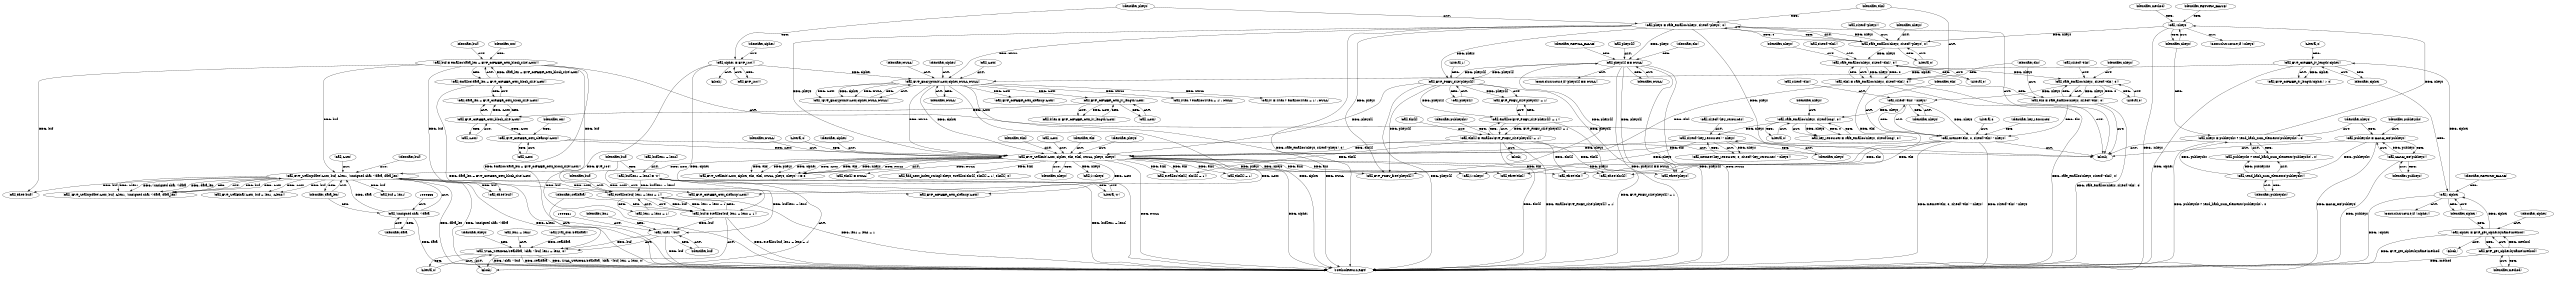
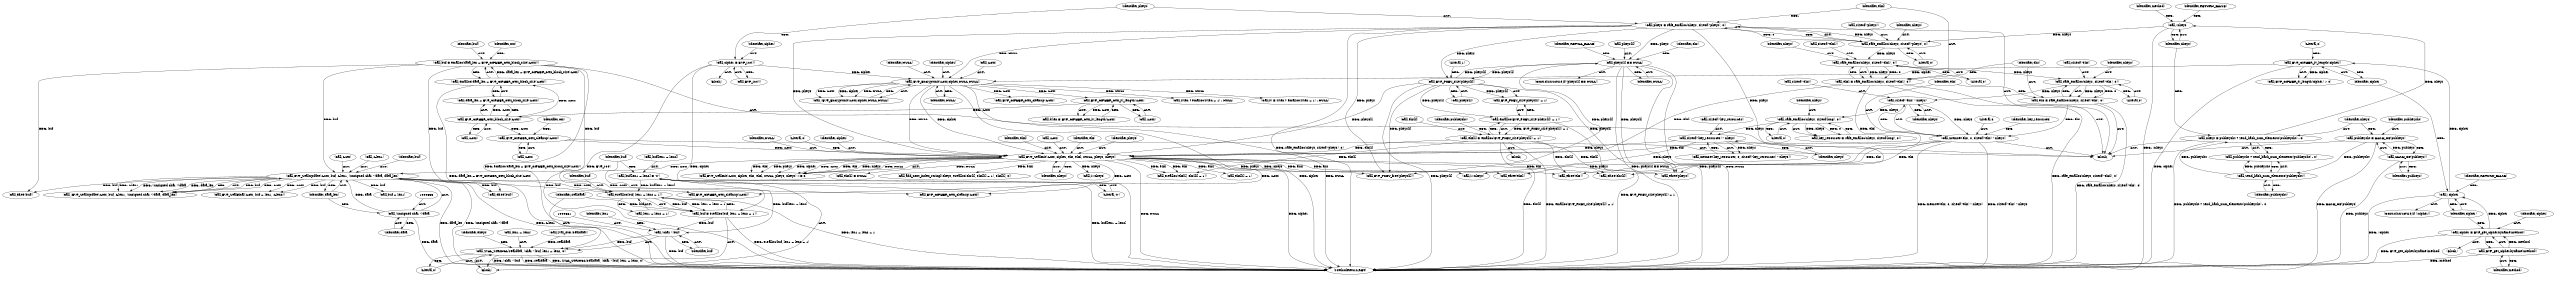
  digraph {
    n1 [label="(Call,erealloc(buf, len1 + len2 + 1))"]
    n2 [label="(Call,buf = erealloc(buf, len1 + len2 + 1))"]
    n3 [label="(Call,len1 + len2 + 1)"]
    n4 [label="(MethodReturn,RET)"]
    n5 [label="(Call,(char *)buf)"]
    n6 [label="(Block,)"]
    n7 [label="(Call,buf = emalloc(data_len + EVP_CIPHER_CTX_block_size(&ctx)))"]
    n8 [label="(Call,emalloc(data_len + EVP_CIPHER_CTX_block_size(&ctx)))"]
    n9 [label="(Call,EVP_SealUpdate(&ctx, buf, &len1, (unsigned char *)data, data_len))"]
    n10 [label="(Block,)"]
    n11 [label="(Call,efree(buf))"]
    n12 [label="(Call,efree(buf))"]
    n13 [label="(Call,data_len + EVP_CIPHER_CTX_block_size(&ctx))"]
    n14 [label="(Call,EVP_CIPHER_CTX_cleanup(&ctx))"]
    n15 [label="(Call,!EVP_SealUpdate(&ctx, buf, &len1, (unsigned char *)data, data_len))"]
    n16 [label="(Call,EVP_SealFinal(&ctx, buf + len1, &len2))"]
    n17 [label="(Identifier,data_len)"]
    n18 [label="(Call,buf + len1)"]
    n19 [label="(Call,EVP_CIPHER_CTX_cleanup(&ctx))"]
    n20 [label="(Call,EVP_CIPHER_CTX_block_size(&ctx))"]
    n21 [label="(Call,EVP_CIPHER_CTX_cleanup(&ctx))"]
    n22 [label="(Call,&ctx)"]
    n23 [label="(Call,EVP_SealInit(&ctx, cipher, eks, eksl, NULL, pkeys, nkeys))"]
    n24 [label="(Call,&ctx)"]
    n25 [label="(Call,EVP_CIPHER_CTX_iv_length(&ctx))"]
    n26 [label="(Call,ivlen = EVP_CIPHER_CTX_iv_length(&ctx))"]
    n27 [label="(Call,&ctx)"]
    n28 [label="(Call,EVP_EncryptInit(&ctx,cipher,NULL,NULL))"]
    n29 [label="(Call,ivlen ? emalloc(ivlen + 1) : NULL)"]
    n30 [label="(Call,iv = ivlen ? emalloc(ivlen + 1) : NULL)"]
    n31 [label="(Identifier,NULL)"]
    n32 [label="(Call,!EVP_EncryptInit(&ctx,cipher,NULL,NULL))"]
    n33 [label="(Call,EVP_CIPHER_CTX_cleanup(&ctx))"]
    n34 [label="(Call,EVP_PKEY_free(pkeys[i]))"]
    n35 [label="(Call,efree(pkeys))"]
    n36 [label="(Call,eksl[i] + 1)"]
    n37 [label="(Call,EVP_SealInit(&ctx, cipher, eks, eksl, NULL, pkeys, nkeys) <= 0)"]
    n38 [label="(Call,i<nkeys)"]
    n39 [label="(Call,efree(eks[i]))"]
    n40 [label="(Call,eks[i] = NULL)"]
    n41 [label="(Call,add_next_index_stringl(ekeys, erealloc(eks[i], eksl[i] + 1), eksl[i], 0))"]
    n42 [label="(Call,efree(eksl))"]
    n43 [label="(Call,erealloc(eks[i], eksl[i] + 1))"]
    n44 [label="(Call,efree(eks))"]
    n45 [label="(Identifier,nkeys)"]
    n46 [label="(Call,i<nkeys)"]
    n47 [label="(Call,cipher = EVP_rc4())"]
    n48 [label="(Call,EVP_rc4())"]
    n49 [label="(Block,)"]
    n50 [label="(Call,EVP_CIPHER_iv_length(cipher))"]
    n51 [label="(Call,EVP_CIPHER_iv_length(cipher) > 0)"]
    n52 [label="(Identifier,cipher)"]
    n53 [label="(Call,!cipher)"]
    n54 [label="(ControlStructure,if (!cipher))"]
    n55 [label="(Identifier,cipher)"]
    n56 [label="(Call,cipher = EVP_get_cipherbyname(method))"]
    n57 [label="(Call,EVP_get_cipherbyname(method))"]
    n58 [label="(Block,)"]
    n59 [label="(Identifier,method)"]
    n60 [label="(Call,pkeys[i] == NULL)"]
    n61 [label="(Call,EVP_PKEY_size(pkeys[i]))"]
    n62 [label="(Identifier,NULL)"]
    n63 [label="(ControlStructure,if (pkeys[i] == NULL))"]
    n64 [label="(Call,emalloc(EVP_PKEY_size(pkeys[i]) + 1))"]
    n65 [label="(Call,pkeys[i])"]
    n66 [label="(Call,EVP_PKEY_size(pkeys[i]) + 1)"]
    n67 [label="(Call,pkeys = safe_emalloc(nkeys, sizeof(*pkeys), 0))"]
    n68 [label="(Call,safe_emalloc(nkeys, sizeof(*pkeys), 0))"]
    n69 [label="(Call,safe_emalloc(nkeys, sizeof(*eksl), 0))"]
    n70 [label="(Literal,0)"]
    n71 [label="(Call,safe_emalloc(nkeys, sizeof(*eks), 0))"]
    n72 [label="(Call,eksl = safe_emalloc(nkeys, sizeof(*eksl), 0))"]
    n73 [label="(Literal,0)"]
    n74 [label="(Call,!nkeys)"]
    n75 [label="(Identifier,nkeys)"]
-   n76 [label="(ControlStructure,if (!nkeys))"]
    n77 [label="(Call,nkeys = pubkeysht ? zend_hash_num_elements(pubkeysht) : 0)"]
    n78 [label="(Call,pubkeysht ? zend_hash_num_elements(pubkeysht) : 0)"]
    n79 [label="(Call,zend_hash_num_elements(pubkeysht))"]
    n80 [label="(Identifier,pubkeysht)"]
    n81 [label="(Call,pubkeysht = HASH_OF(pubkeys))"]
    n82 [label="(Call,HASH_OF(pubkeys))"]
    n83 [label="(Identifier,pubkeys)"]
    n84 [label="(Call,eks[i] = emalloc(EVP_PKEY_size(pkeys[i]) + 1))"]
    n85 [label="(Call,(unsigned char *)data)"]
    n86 [label="(Call,memset(eks, 0, sizeof(*eks) * nkeys))"]
    n87 [label="(Call,sizeof(*eks) * nkeys)"]
    n88 [label="(Call,safe_emalloc(nkeys, sizeof(long), 0))"]
    n89 [label="(Identifier,nkeys)"]
    n90 [label="(Call,eks = safe_emalloc(nkeys, sizeof(*eks), 0))"]
    n91 [label="(Literal,0)"]
    n92 [label="(Call,sizeof(*key_resources) * nkeys)"]
    n93 [label="(Literal,0)"]
    n94 [label="(Call,key_resources = safe_emalloc(nkeys, sizeof(long), 0))"]
    n95 [label="(Block,)"]
    n96 [label="(Call,memset(key_resources, 0, sizeof(*key_resources) * nkeys))"]
    n97 [label="(Identifier,nkeys)"]
    n98 [label="(Identifier,data)"]
    n99 [label="(Call,buf[len1 + len2] = '\0')"]
    n100 [label="(Literal,'\0')"]
    n101 [label="(Call,ZVAL_STRINGL(sealdata, (char *)buf, len1 + len2, 0))"]
    n102 [label="(Identifier,buf)"]
    n103 [label="(Literal,0)"]
    n104 [label="(Identifier,ctx)"]
    n105 [label="(Identifier,eks)"]
    n106 [label="(Identifier,pkeys)"]
    n107 [label="(Identifier,pkeys)"]
    n108 [label="(Identifier,len1)"]
    n109 [label="(Literal,0)"]
    n110 [label="(Identifier,method)"]
    n111 [label="(Identifier,RETVAL_FALSE)"]
    n112 [label="(Call,pkeys[i])"]
    n113 [label="(Identifier,cipher)"]
    n114 [label="(Identifier,nkeys)"]
    n115 [label="(Identifier,NULL)"]
    n116 [label="(Identifier,nkeys)"]
    n117 [label="(Call,sizeof(*pkeys))"]
    n118 [label="(Literal,0)"]
    n119 [label="(Identifier,cipher)"]
    n120 [label="(Identifier,cipher)"]
    n121 [label="(Literal,1)"]
    n122 [label="(Identifier,cipher)"]
    n123 [label="(Call,zval_dtor(sealdata))"]
    n124 [label="(Identifier,RETURN_FALSE)"]
    n125 [label="(Call,sizeof(*key_resources))"]
    n126 [label="(Identifier,buf)"]
+   n127 [label="(Call,&len1)"]
    n128 [label="(Identifier,nkeys)"]
    n129 [label="(Call,sizeof(*eks))"]
    n130 [label="(Identifier,ekeys)"]
    n131 [label="(Call,&ctx)"]
    n132 [label="(Identifier,pubkeysht)"]
    n133 [label="(Identifier,RETURN_FALSE)"]
    n134 [label="(Identifier,key_resources)"]
    n135 [label="(Identifier,nkeys)"]
    n136 [label="(Identifier,eksl)"]
    n137 [label="(Call,&ctx)"]
    n138 [label="(Call,sizeof(*eks))"]
    n139 [label="(Identifier,buf)"]
    n140 [label="(Identifier,eks)"]
    n141 [label="(Identifier,ctx)"]
    n142 [label="(Call,sizeof(*eksl))"]
    n143 [label="(Identifier,NULL)"]
    n144 [label="(Identifier,sealdata)"]
    n145 [label="(Identifier,buf)"]
    n146 [label="(Call,eks[i])"]
    n147 [label="(Identifier,buf)"]
    n148 [label="(Literal,0)"]
    n149 [label="(Identifier,pubkeysht)"]
    n150 [label="(Identifier,eks)"]
    n151 [label="(Call,buf[len1 + len2])"]
    n152 [label="(Identifier,eks)"]
    n153 [label="(Identifier,eksl)"]
    n154 [label="(Call,len1 + len2)"]
    n155 [label="(Call,&ctx)"]
    n156 [label="(Identifier,nkeys)"]
    1000333
    1000381
    n1 -> n2 [label="AST: "]
    n1 -> n2 [label="DDG: buf"]
    n1 -> n2 [label="DDG: len1 + len2 + 1"]
    n1 -> n3 [label="CFG: "]
    n1 -> n4 [label="DDG: len1 + len2 + 1"]
    n2 -> n1 [label="CFG: "]
    n2 -> n4 [label="DDG: erealloc(buf, len1 + len2 + 1)"]
    n2 -> n5 [label="DDG: buf"]
    n2 -> n6 [label="AST: "]
    n3 -> n1 [label="AST: "]
    n5 -> n4 [label="DDG: buf"]
    n5 -> n101 [label="AST: "]
    n5 -> n101 [label="DDG: buf"]
    n5 -> n102 [label="CFG: "]
    n7 -> n1 [label="DDG: buf"]
    n7 -> n4 [label="DDG: emalloc(data_len + EVP_CIPHER_CTX_block_size(&ctx))"]
    n7 -> n8 [label="CFG: "]
    n7 -> n9 [label="DDG: buf"]
    n7 -> n10 [label="AST: "]
    n7 -> n11 [label="DDG: buf"]
    n7 -> n12 [label="DDG: buf"]
    n8 -> n4 [label="DDG: data_len + EVP_CIPHER_CTX_block_size(&ctx)"]
    n8 -> n7 [label="AST: "]
    n8 -> n7 [label="DDG: data_len + EVP_CIPHER_CTX_block_size(&ctx)"]
    n8 -> n13 [label="CFG: "]
    n9 -> n1 [label="DDG: buf"]
    n9 -> n4 [label="DDG: (unsigned char *)data"]
    n9 -> n4 [label="DDG: &len1"]
    n9 -> n4 [label="DDG: data_len"]
    n9 -> n11 [label="DDG: buf"]
    n9 -> n12 [label="DDG: buf"]
    n9 -> n14 [label="DDG: &ctx"]
    n9 -> n15 [label="AST: "]
    n9 -> n15 [label="DDG: buf"]
    n9 -> n15 [label="DDG: &ctx"]
    n9 -> n15 [label="DDG: &len1"]
    n9 -> n15 [label="DDG: (unsigned char *)data"]
    n9 -> n15 [label="DDG: data_len"]
    n9 -> n16 [label="DDG: &ctx"]
    n9 -> n16 [label="DDG: buf"]
    n9 -> n17 [label="CFG: "]
    n9 -> n18 [label="DDG: buf"]
    n9 -> n19 [label="DDG: &ctx"]
    n13 -> n8 [label="AST: "]
    n13 -> n20 [label="CFG: "]
    n15 -> n9 [label="CFG: "]
    n17 -> n9 [label="AST: "]
    n17 -> n85 [label="CFG: "]
+   n20 -> n8 [label="DDG: &ctx"]
    n20 -> n13 [label="AST: "]
    n20 -> n13 [label="DDG: &ctx"]
    n20 -> n21 [label="DDG: &ctx"]
    n20 -> n22 [label="CFG: "]
    n21 -> n10 [label="AST: "]
    n21 -> n23 [label="DDG: &ctx"]
    n21 -> n24 [label="CFG: "]
    n22 -> n20 [label="AST: "]
    n23 -> n4 [label="DDG: NULL"]
    n23 -> n4 [label="DDG: cipher"]
    n23 -> n9 [label="DDG: &ctx"]
    n23 -> n14 [label="DDG: &ctx"]
    n23 -> n19 [label="DDG: &ctx"]
    n23 -> n34 [label="DDG: pkeys"]
    n23 -> n35 [label="DDG: pkeys"]
    n23 -> n36 [label="DDG: eksl"]
    n23 -> n37 [label="AST: "]
    n23 -> n37 [label="DDG: eksl"]
    n23 -> n37 [label="DDG: pkeys"]
    n23 -> n37 [label="DDG: cipher"]
    n23 -> n37 [label="DDG: &ctx"]
    n23 -> n37 [label="DDG: eks"]
    n23 -> n37 [label="DDG: nkeys"]
    n23 -> n37 [label="DDG: NULL"]
    n23 -> n38 [label="DDG: nkeys"]
    n23 -> n39 [label="DDG: eks"]
    n23 -> n40 [label="DDG: NULL"]
    n23 -> n41 [label="DDG: eksl"]
    n23 -> n42 [label="DDG: eksl"]
    n23 -> n43 [label="DDG: eks"]
    n23 -> n43 [label="DDG: eksl"]
    n23 -> n44 [label="DDG: eks"]
    n23 -> n45 [label="CFG: "]
    n23 -> n46 [label="DDG: nkeys"]
    n24 -> n21 [label="AST: "]
    n25 -> n20 [label="DDG: &ctx"]
    n25 -> n26 [label="AST: "]
    n25 -> n26 [label="DDG: &ctx"]
    n25 -> n27 [label="CFG: "]
    n26 -> n25 [label="CFG: "]
    n27 -> n25 [label="AST: "]
    n28 -> n4 [label="DDG: NULL"]
    n28 -> n4 [label="DDG: cipher"]
    n28 -> n23 [label="DDG: cipher"]
    n28 -> n23 [label="DDG: NULL"]
    n28 -> n25 [label="DDG: &ctx"]
    n28 -> n29 [label="DDG: NULL"]
    n28 -> n30 [label="DDG: NULL"]
    n28 -> n31 [label="CFG: "]
    n28 -> n32 [label="AST: "]
    n28 -> n32 [label="DDG: &ctx"]
    n28 -> n32 [label="DDG: cipher"]
    n28 -> n32 [label="DDG: NULL"]
    n28 -> n33 [label="DDG: &ctx"]
    n31 -> n28 [label="AST: "]
    n32 -> n28 [label="CFG: "]
    n45 -> n23 [label="AST: "]
    n47 -> n4 [label="DDG: cipher"]
    n47 -> n4 [label="DDG: EVP_rc4()"]
    n47 -> n28 [label="DDG: cipher"]
    n47 -> n48 [label="CFG: "]
    n47 -> n49 [label="AST: "]
    n48 -> n47 [label="AST: "]
    n50 -> n4 [label="DDG: cipher"]
    n50 -> n28 [label="DDG: cipher"]
    n50 -> n51 [label="AST: "]
    n50 -> n51 [label="DDG: cipher"]
    n50 -> n52 [label="CFG: "]
    n52 -> n50 [label="AST: "]
    n52 -> n53 [label="CFG: "]
    n53 -> n4 [label="DDG: !cipher"]
    n53 -> n50 [label="DDG: cipher"]
    n53 -> n54 [label="AST: "]
    n53 -> n55 [label="CFG: "]
    n55 -> n53 [label="AST: "]
    n55 -> n56 [label="CFG: "]
    n56 -> n4 [label="DDG: EVP_get_cipherbyname(method)"]
    n56 -> n53 [label="DDG: cipher"]
    n56 -> n57 [label="CFG: "]
    n56 -> n58 [label="AST: "]
    n57 -> n4 [label="DDG: method"]
    n57 -> n56 [label="AST: "]
    n57 -> n56 [label="DDG: method"]
    n57 -> n59 [label="CFG: "]
    n59 -> n57 [label="AST: "]
    n60 -> n4 [label="DDG: pkeys[i]"]
    n60 -> n4 [label="DDG: NULL"]
    n60 -> n4 [label="DDG: pkeys[i] == NULL"]
    n60 -> n34 [label="DDG: pkeys[i]"]
    n60 -> n35 [label="DDG: pkeys[i]"]
    n60 -> n61 [label="DDG: pkeys[i]"]
    n60 -> n62 [label="CFG: "]
    n60 -> n63 [label="AST: "]
    n61 -> n4 [label="DDG: pkeys[i]"]
    n61 -> n23 [label="DDG: pkeys[i]"]
    n61 -> n34 [label="DDG: pkeys[i]"]
    n61 -> n35 [label="DDG: pkeys[i]"]
    n61 -> n60 [label="DDG: pkeys[i]"]
    n61 -> n64 [label="DDG: pkeys[i]"]
    n61 -> n65 [label="CFG: "]
    n61 -> n66 [label="AST: "]
    n61 -> n66 [label="DDG: pkeys[i]"]
    n62 -> n60 [label="AST: "]
    n64 -> n4 [label="DDG: EVP_PKEY_size(pkeys[i]) + 1"]
    n64 -> n66 [label="CFG: "]
    n64 -> n84 [label="AST: "]
    n64 -> n84 [label="DDG: EVP_PKEY_size(pkeys[i]) + 1"]
    n65 -> n61 [label="AST: "]
    n66 -> n64 [label="AST: "]
    n67 -> n4 [label="DDG: safe_emalloc(nkeys, sizeof(*pkeys), 0)"]
    n67 -> n10 [label="AST: "]
    n67 -> n23 [label="DDG: pkeys"]
    n67 -> n28 [label="DDG: NULL"]
    n67 -> n34 [label="DDG: pkeys"]
    n67 -> n35 [label="DDG: pkeys"]
    n67 -> n60 [label="DDG: pkeys"]
    n67 -> n61 [label="DDG: pkeys"]
    n67 -> n68 [label="CFG: "]
    n68 -> n67 [label="AST: "]
    n68 -> n67 [label="DDG: nkeys"]
    n68 -> n67 [label="DDG: 0"]
    n68 -> n69 [label="DDG: nkeys"]
    n68 -> n70 [label="CFG: "]
    n69 -> n71 [label="DDG: nkeys"]
    n69 -> n72 [label="AST: "]
    n69 -> n72 [label="DDG: nkeys"]
    n69 -> n72 [label="DDG: 0"]
    n69 -> n73 [label="CFG: "]
    n70 -> n68 [label="AST: "]
    n71 -> n87 [label="DDG: nkeys"]
    n71 -> n90 [label="AST: "]
    n71 -> n90 [label="DDG: nkeys"]
    n71 -> n90 [label="DDG: 0"]
    n71 -> n91 [label="CFG: "]
    n72 -> n4 [label="DDG: safe_emalloc(nkeys, sizeof(*eksl), 0)"]
    n72 -> n10 [label="AST: "]
    n72 -> n23 [label="DDG: eksl"]
    n72 -> n42 [label="DDG: eksl"]
    n72 -> n69 [label="CFG: "]
    n73 -> n69 [label="AST: "]
    n74 -> n4 [label="DDG: !nkeys"]
    n74 -> n68 [label="DDG: nkeys"]
    n74 -> n75 [label="CFG: "]
-   n74 -> n76 [label="AST: "]
    n75 -> n74 [label="AST: "]
    n75 -> n77 [label="CFG: "]
    n77 -> n4 [label="DDG: pubkeysht ? zend_hash_num_elements(pubkeysht) : 0"]
    n77 -> n10 [label="AST: "]
    n77 -> n74 [label="DDG: nkeys"]
    n77 -> n78 [label="CFG: "]
    n78 -> n77 [label="AST: "]
+   n78 -> n79 [label="CFG: "]
    n79 -> n77 [label="DDG: pubkeysht"]
    n79 -> n78 [label="AST: "]
    n79 -> n78 [label="DDG: pubkeysht"]
    n79 -> n80 [label="CFG: "]
    n80 -> n79 [label="AST: "]
    n81 -> n4 [label="DDG: HASH_OF(pubkeys)"]
    n81 -> n10 [label="AST: "]
    n81 -> n79 [label="DDG: pubkeysht"]
    n81 -> n82 [label="CFG: "]
    n82 -> n4 [label="DDG: pubkeys"]
    n82 -> n81 [label="AST: "]
    n82 -> n81 [label="DDG: pubkeys"]
    n82 -> n83 [label="CFG: "]
    n83 -> n82 [label="AST: "]
    n84 -> n4 [label="DDG: emalloc(EVP_PKEY_size(pkeys[i]) + 1)"]
    n84 -> n4 [label="DDG: eks[i]"]
    n84 -> n23 [label="DDG: eks[i]"]
    n84 -> n39 [label="DDG: eks[i]"]
    n84 -> n43 [label="DDG: eks[i]"]
    n84 -> n44 [label="DDG: eks[i]"]
    n84 -> n64 [label="CFG: "]
    n84 -> n95 [label="AST: "]
    n85 -> n4 [label="DDG: data"]
    n85 -> n9 [label="AST: "]
    n85 -> n9 [label="DDG: data"]
    n85 -> n98 [label="CFG: "]
    n86 -> n4 [label="DDG: sizeof(*eks) * nkeys"]
    n86 -> n4 [label="DDG: memset(eks, 0, sizeof(*eks) * nkeys)"]
    n86 -> n10 [label="AST: "]
    n86 -> n23 [label="DDG: eks"]
    n86 -> n39 [label="DDG: eks"]
    n86 -> n44 [label="DDG: eks"]
    n86 -> n87 [label="CFG: "]
    n87 -> n86 [label="AST: "]
    n87 -> n86 [label="DDG: nkeys"]
    n87 -> n88 [label="DDG: nkeys"]
    n87 -> n89 [label="CFG: "]
    n88 -> n92 [label="DDG: nkeys"]
    n88 -> n93 [label="CFG: "]
    n88 -> n94 [label="AST: "]
    n88 -> n94 [label="DDG: nkeys"]
    n88 -> n94 [label="DDG: 0"]
    n89 -> n87 [label="AST: "]
    n90 -> n4 [label="DDG: safe_emalloc(nkeys, sizeof(*eks), 0)"]
    n90 -> n10 [label="AST: "]
    n90 -> n71 [label="CFG: "]
    n90 -> n86 [label="DDG: eks"]
    n91 -> n71 [label="AST: "]
    n92 -> n23 [label="DDG: nkeys"]
    n92 -> n38 [label="DDG: nkeys"]
    n92 -> n96 [label="AST: "]
    n92 -> n96 [label="DDG: nkeys"]
    n92 -> n97 [label="CFG: "]
    n93 -> n88 [label="AST: "]
    n94 -> n88 [label="CFG: "]
    n96 -> n92 [label="CFG: "]
    n97 -> n92 [label="AST: "]
    n98 -> n85 [label="AST: "]
    n99 -> n1 [label="DDG: buf[len1 + len2]"]
    n99 -> n4 [label="DDG: buf[len1 + len2]"]
    n99 -> n5 [label="DDG: buf[len1 + len2]"]
    n99 -> n6 [label="AST: "]
    n99 -> n100 [label="CFG: "]
    n100 -> n99 [label="AST: "]
    n101 -> n4 [label="DDG: (char *)buf"]
    n101 -> n4 [label="DDG: sealdata"]
    n101 -> n4 [label="DDG: ZVAL_STRINGL(sealdata, (char *)buf, len1 + len2, 0)"]
    n101 -> n6 [label="AST: "]
    n101 -> n103 [label="CFG: "]
    n102 -> n5 [label="AST: "]
    n103 -> n101 [label="AST: "]
    n104 -> n7 [label="CFG: "]
    n105 -> n23 [label="AST: "]
    n106 -> n47 [label="CFG: "]
    n106 -> n67 [label="AST: "]
    n107 -> n23 [label="AST: "]
    n108 -> n5 [label="CFG: "]
    n109 -> n86 [label="AST: "]
    n110 -> n74 [label="CFG: "]
    n111 -> n60 [label="CFG: "]
    n112 -> n60 [label="AST: "]
    n113 -> n28 [label="AST: "]
    n114 -> n71 [label="AST: "]
    n115 -> n23 [label="AST: "]
    n116 -> n68 [label="AST: "]
    n117 -> n68 [label="AST: "]
    n118 -> n23 [label="CFG: "]
    n119 -> n47 [label="AST: "]
    n120 -> n23 [label="AST: "]
    n121 -> n61 [label="CFG: "]
    n122 -> n56 [label="AST: "]
    n123 -> n101 [label="DDG: sealdata"]
    n124 -> n53 [label="CFG: "]
    n125 -> n92 [label="AST: "]
    n126 -> n2 [label="AST: "]
    n126 -> n99 [label="CFG: "]
+   n127 -> n9 [label="AST: "]
    n128 -> n88 [label="AST: "]
    n129 -> n87 [label="AST: "]
    n130 -> n101 [label="CFG: "]
    n131 -> n28 [label="AST: "]
    n132 -> n84 [label="CFG: "]
    n133 -> n74 [label="CFG: "]
    n134 -> n86 [label="CFG: "]
    n135 -> n77 [label="AST: "]
    n135 -> n81 [label="CFG: "]
    n136 -> n23 [label="AST: "]
    n137 -> n23 [label="AST: "]
    n138 -> n71 [label="AST: "]
    n139 -> n7 [label="AST: "]
    n140 -> n86 [label="AST: "]
    n140 -> n90 [label="CFG: "]
    n141 -> n21 [label="CFG: "]
    n142 -> n69 [label="AST: "]
    n143 -> n28 [label="AST: "]
-   n144 -> n2 [label="CFG: "]
+   n144 -> n2 [label="DDG: buf"]
    n144 -> n101 [label="AST: "]
    n145 -> n9 [label="AST: "]
    n146 -> n84 [label="AST: "]
    n147 -> n1 [label="AST: "]
    n148 -> n50 [label="CFG: "]
    n149 -> n81 [label="AST: "]
    n150 -> n60 [label="CFG: "]
    n151 -> n99 [label="AST: "]
    n152 -> n72 [label="CFG: "]
    n152 -> n90 [label="AST: "]
    n153 -> n67 [label="CFG: "]
    n153 -> n72 [label="AST: "]
    n154 -> n101 [label="AST: "]
    n155 -> n9 [label="AST: "]
    n156 -> n69 [label="AST: "]
    1000333 -> n85 [label="AST: "]
    1000381 -> n5 [label="AST: "]
  }
